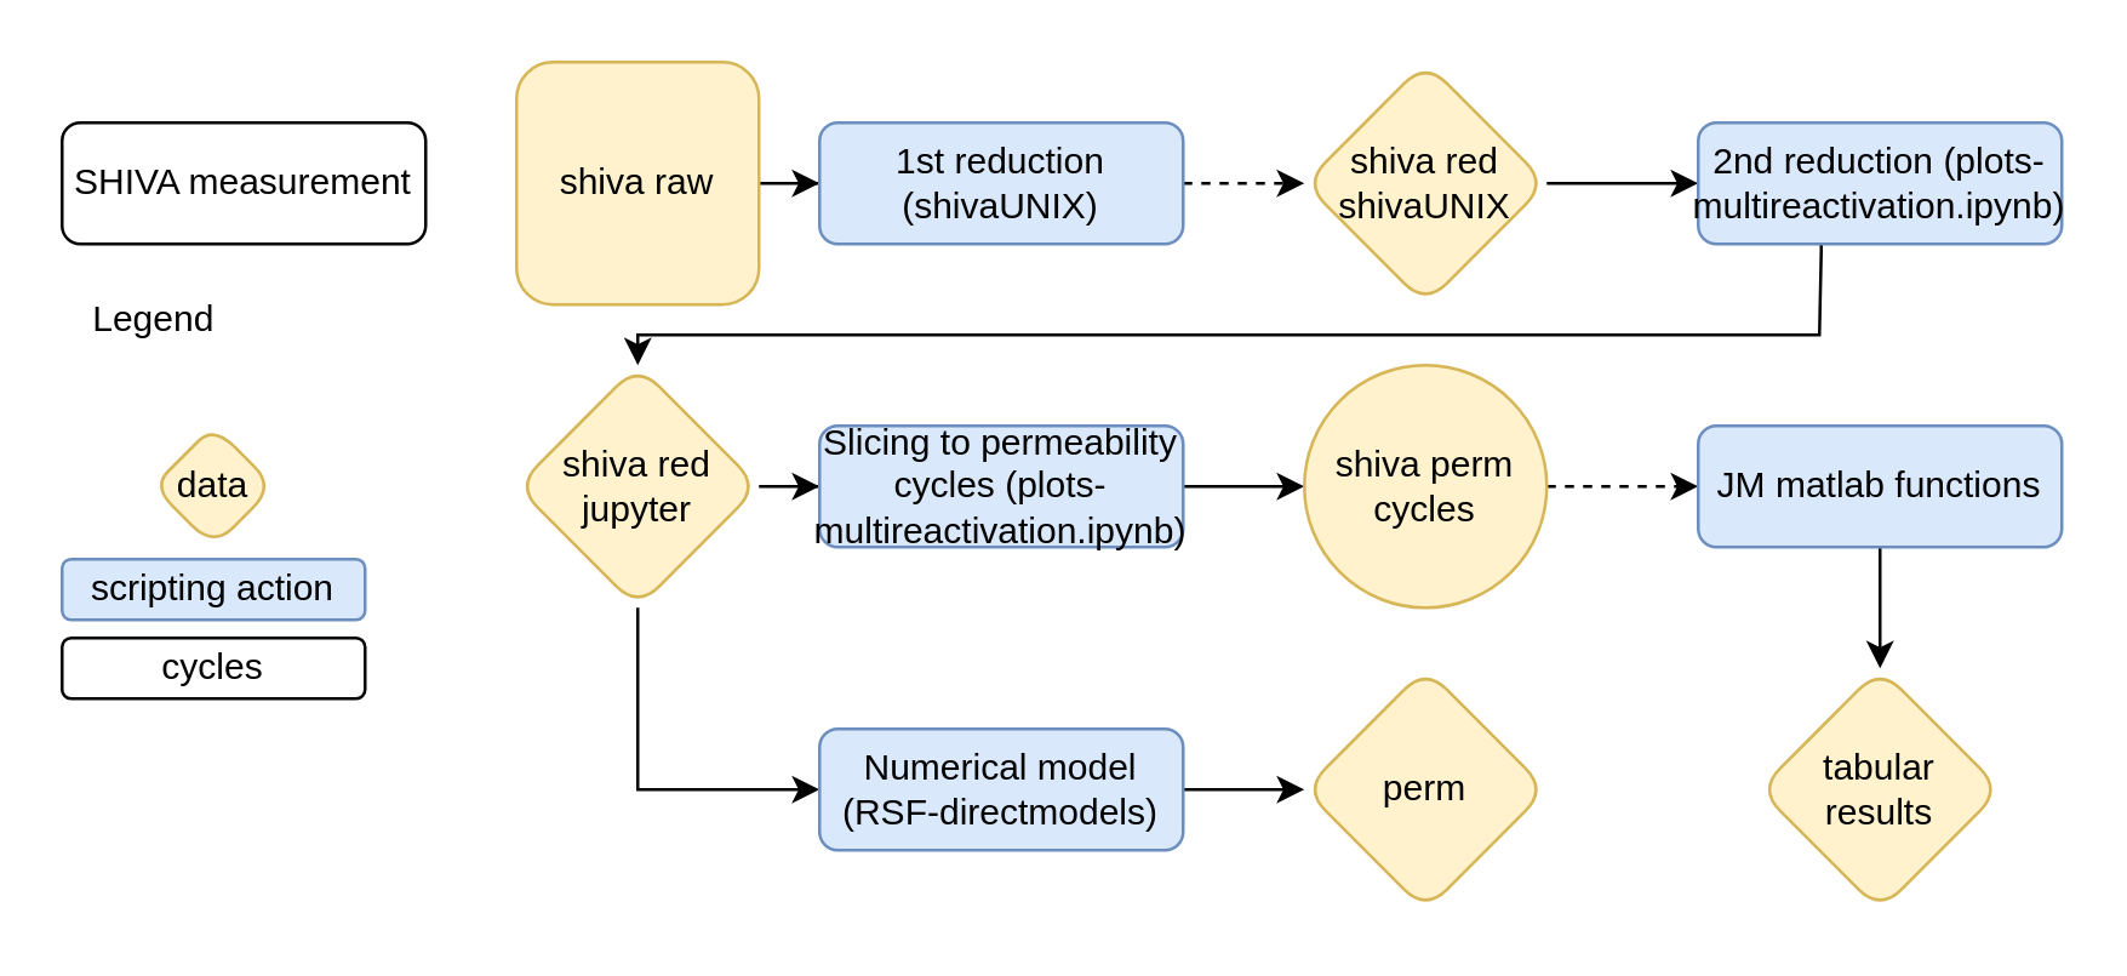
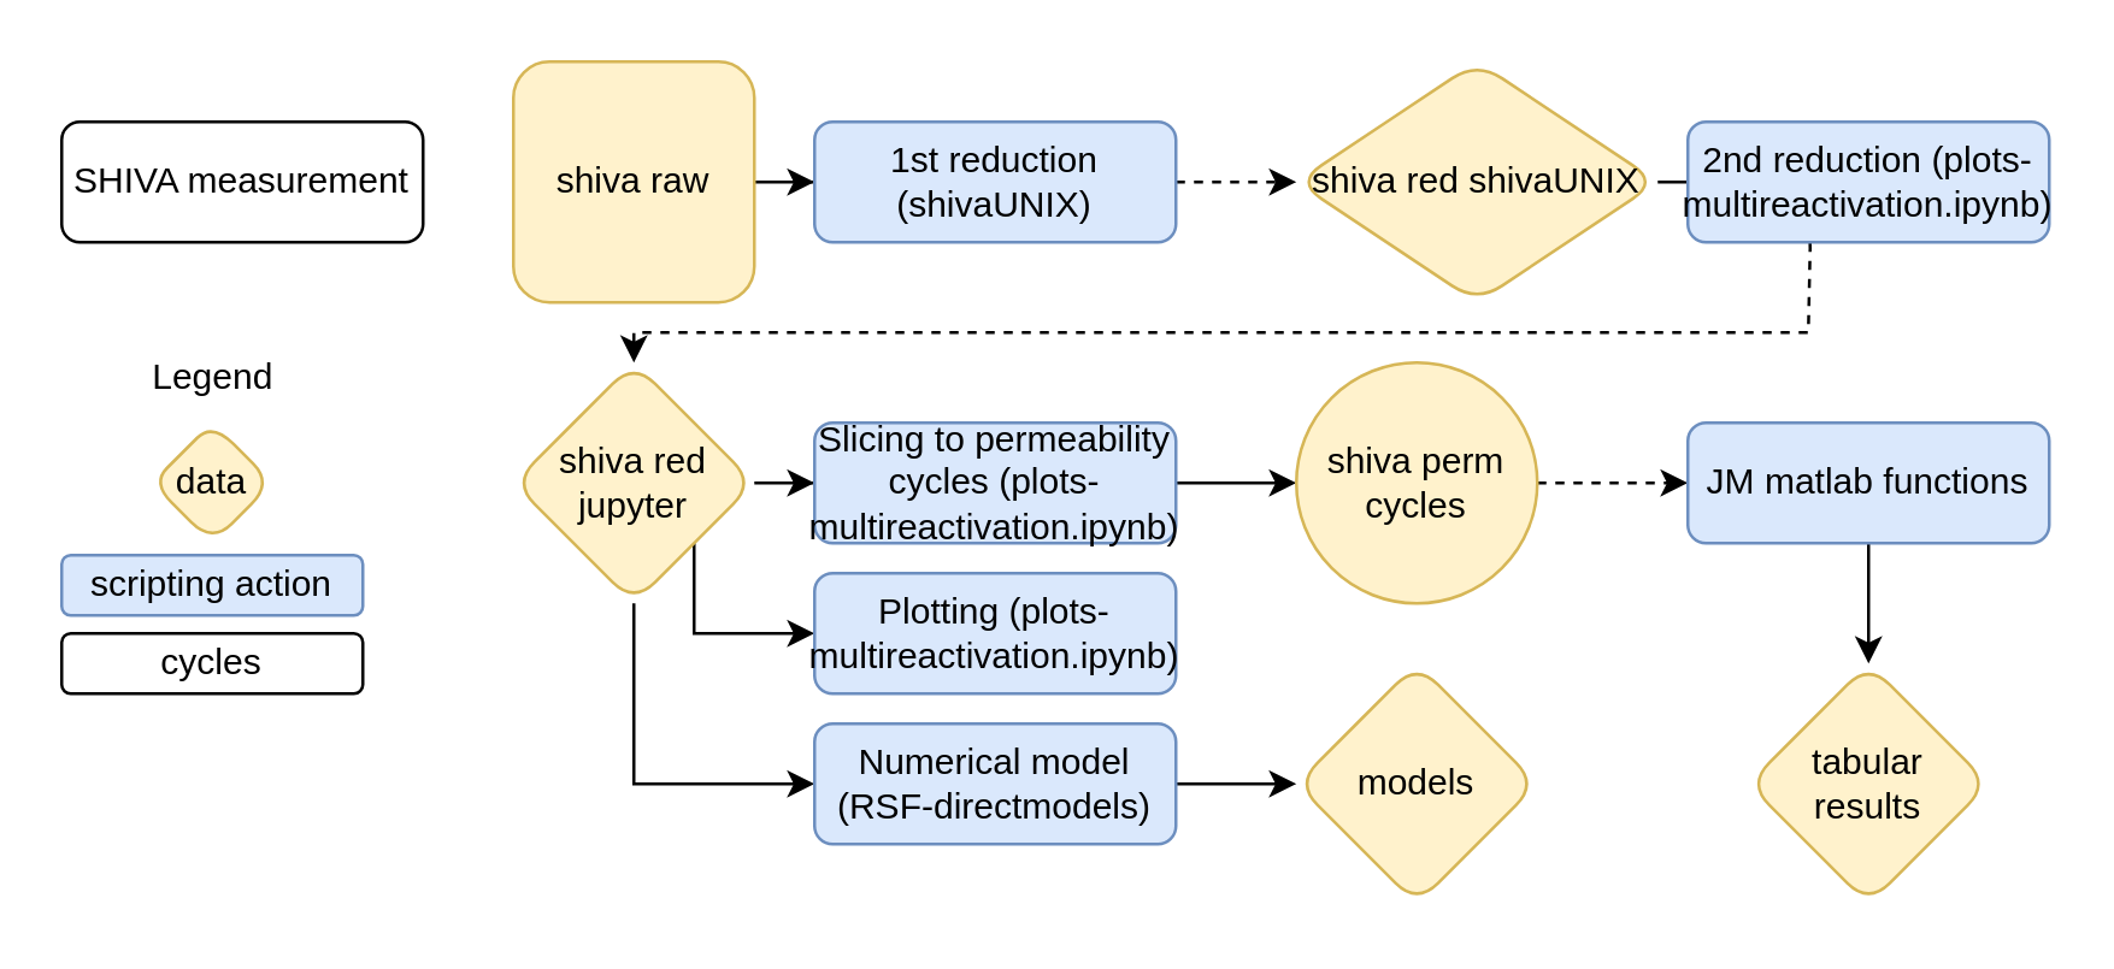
  <mxCell id="0" />
  <mxCell id="1" parent="0" />
  <mxCell id="2" value="SHIVA measurement" style="rounded=1;whiteSpace=wrap;html=1;fontSize=12;glass=0;strokeWidth=1;shadow=0;" parent="1" vertex="1"><mxGeometry x="20" y="40" width="120" height="40" as="geometry" /></mxCell>
  <mxCell id="3" value="" style="edgeStyle=orthogonalEdgeStyle;rounded=0;orthogonalLoop=1;jettySize=auto;html=1;" parent="1" source="4" target="7" edge="1"><mxGeometry relative="1" as="geometry" /></mxCell>
  <mxCell id="4" value="shiva raw" style="whiteSpace=wrap;html=1;glass=0;strokeWidth=1;shadow=0;fillColor=#fff2cc;strokeColor=#d6b656;rounded=1;" parent="1" vertex="1"><mxGeometry x="170" y="20" width="80" height="80" as="geometry" /></mxCell>
  <mxCell id="5" value="" style="edgeStyle=orthogonalEdgeStyle;rounded=0;orthogonalLoop=1;jettySize=auto;html=1;" parent="1" edge="1"><mxGeometry relative="1" as="geometry"><mxPoint x="250" y="140" as="sourcePoint" /></mxGeometry></mxCell>
  <mxCell id="6" value="" style="edgeStyle=orthogonalEdgeStyle;rounded=0;orthogonalLoop=1;jettySize=auto;html=1;dashed=1;" parent="1" source="7" target="9" edge="1"><mxGeometry relative="1" as="geometry" /></mxCell>
  <mxCell id="7" value="1st reduction (shivaUNIX)" style="rounded=1;whiteSpace=wrap;html=1;fontSize=12;glass=0;strokeWidth=1;shadow=0;fillColor=#dae8fc;strokeColor=#6c8ebf;" parent="1" vertex="1"><mxGeometry x="270" y="40" width="120" height="40" as="geometry" /></mxCell>
  <mxCell id="8" style="edgeStyle=orthogonalEdgeStyle;rounded=0;orthogonalLoop=1;jettySize=auto;html=1;" parent="1" source="9" edge="1"><mxGeometry relative="1" as="geometry"><mxPoint x="560" y="60" as="targetPoint" /></mxGeometry></mxCell>
- <mxCell id="9" value="shiva red shivaUNIX" style="rhombus;whiteSpace=wrap;html=1;rounded=1;glass=0;strokeWidth=1;shadow=0;fillColor=#fff2cc;strokeColor=#d6b656;" parent="1" vertex="1"><mxGeometry x="430" y="20" width="80" height="80" as="geometry" /></mxCell>
- <mxCell id="10" value="" style="edgeStyle=orthogonalEdgeStyle;rounded=0;orthogonalLoop=1;jettySize=auto;html=1;exitX=0.338;exitY=1.005;exitDx=0;exitDy=0;exitPerimeter=0;" parent="1" source="27" target="14" edge="1"><mxGeometry relative="1" as="geometry"><Array as="points"><mxPoint x="601" y="82" /><mxPoint x="600" y="110" /><mxPoint x="210" y="110" /></Array><mxPoint x="600" y="120" as="sourcePoint" /></mxGeometry></mxCell>
+ <mxCell id="9" value="shiva red shivaUNIX" style="rhombus;whiteSpace=wrap;html=1;rounded=1;glass=0;strokeWidth=1;shadow=0;fillColor=#fff2cc;strokeColor=#d6b656;" parent="1" vertex="1"><mxGeometry x="430" y="20" width="120" height="80" as="geometry" /></mxCell>
+ <mxCell id="10" value="" style="edgeStyle=orthogonalEdgeStyle;rounded=0;orthogonalLoop=1;jettySize=auto;html=1;exitX=0.338;exitY=1.005;exitDx=0;exitDy=0;exitPerimeter=0;dashed=1;" parent="1" source="27" target="14" edge="1"><mxGeometry relative="1" as="geometry"><Array as="points"><mxPoint x="601" y="82" /><mxPoint x="600" y="110" /><mxPoint x="210" y="110" /></Array><mxPoint x="600" y="120" as="sourcePoint" /></mxGeometry></mxCell>
  <mxCell id="11" value="" style="edgeStyle=orthogonalEdgeStyle;rounded=0;orthogonalLoop=1;jettySize=auto;html=1;" parent="1" source="14" target="18" edge="1"><mxGeometry relative="1" as="geometry" /></mxCell>
  <mxCell id="12" value="" style="edgeStyle=orthogonalEdgeStyle;rounded=0;orthogonalLoop=1;jettySize=auto;html=1;" parent="1" source="14" target="16" edge="1"><mxGeometry relative="1" as="geometry"><Array as="points"><mxPoint x="210" y="260" /></Array></mxGeometry></mxCell>
+ <mxCell id="13" style="edgeStyle=orthogonalEdgeStyle;rounded=0;orthogonalLoop=1;jettySize=auto;html=1;entryX=0;entryY=0.5;entryDx=0;entryDy=0;" edge="1" parent="1" source="14" target="30"><mxGeometry relative="1" as="geometry"><Array as="points"><mxPoint x="230" y="210" /></Array></mxGeometry></mxCell>
  <mxCell id="14" value="shiva red&lt;br&gt;jupyter" style="rhombus;whiteSpace=wrap;html=1;rounded=1;glass=0;strokeWidth=1;shadow=0;fillColor=#fff2cc;strokeColor=#d6b656;" parent="1" vertex="1"><mxGeometry x="170" y="120" width="80" height="80" as="geometry" /></mxCell>
  <mxCell id="15" value="" style="edgeStyle=orthogonalEdgeStyle;rounded=0;orthogonalLoop=1;jettySize=auto;html=1;" edge="1" parent="1" source="16" target="29"><mxGeometry relative="1" as="geometry" /></mxCell>
  <mxCell id="16" value="Numerical model (RSF-directmodels)" style="rounded=1;whiteSpace=wrap;html=1;fontSize=12;glass=0;strokeWidth=1;shadow=0;fillColor=#dae8fc;strokeColor=#6c8ebf;" parent="1" vertex="1"><mxGeometry x="270" y="240" width="120" height="40" as="geometry" /></mxCell>
  <mxCell id="17" value="" style="edgeStyle=orthogonalEdgeStyle;rounded=0;orthogonalLoop=1;jettySize=auto;html=1;" parent="1" source="18" target="20" edge="1"><mxGeometry relative="1" as="geometry" /></mxCell>
  <mxCell id="18" value="Slicing to permeability cycles (plots-multireactivation.ipynb)" style="rounded=1;whiteSpace=wrap;html=1;fontSize=12;glass=0;strokeWidth=1;shadow=0;fillColor=#dae8fc;strokeColor=#6c8ebf;" parent="1" vertex="1"><mxGeometry x="270" y="140" width="120" height="40" as="geometry" /></mxCell>
  <mxCell id="19" value="" style="edgeStyle=orthogonalEdgeStyle;rounded=0;orthogonalLoop=1;jettySize=auto;html=1;dashed=1;" parent="1" source="20" target="22" edge="1"><mxGeometry relative="1" as="geometry" /></mxCell>
  <mxCell id="20" value="shiva perm cycles" style="ellipse;whiteSpace=wrap;html=1;glass=0;strokeWidth=1;shadow=0;fillColor=#fff2cc;strokeColor=#d6b656;" parent="1" vertex="1"><mxGeometry x="430" y="120" width="80" height="80" as="geometry" /></mxCell>
  <mxCell id="21" value="" style="edgeStyle=orthogonalEdgeStyle;rounded=0;orthogonalLoop=1;jettySize=auto;html=1;" edge="1" parent="1" source="22" target="28"><mxGeometry relative="1" as="geometry" /></mxCell>
  <mxCell id="22" value="JM matlab functions" style="rounded=1;whiteSpace=wrap;html=1;fontSize=12;glass=0;strokeWidth=1;shadow=0;fillColor=#dae8fc;strokeColor=#6c8ebf;" parent="1" vertex="1"><mxGeometry x="560" y="140" width="120" height="40" as="geometry" /></mxCell>
  <mxCell id="23" value="data" style="rhombus;whiteSpace=wrap;html=1;rounded=1;glass=0;strokeWidth=1;shadow=0;fillColor=#fff2cc;strokeColor=#d6b656;" parent="1" vertex="1"><mxGeometry x="50" y="140" width="40" height="40" as="geometry" /></mxCell>
  <mxCell id="24" value="scripting action" style="rounded=1;whiteSpace=wrap;html=1;fontSize=12;glass=0;strokeWidth=1;shadow=0;fillColor=#dae8fc;strokeColor=#6c8ebf;" parent="1" vertex="1"><mxGeometry x="20" y="184" width="100" height="20" as="geometry" /></mxCell>
  <mxCell id="25" value="cycles" style="rounded=1;whiteSpace=wrap;html=1;fontSize=12;glass=0;strokeWidth=1;shadow=0;" parent="1" vertex="1"><mxGeometry x="20" y="210" width="100" height="20" as="geometry" /></mxCell>
- <mxCell id="26" value="Legend" style="text;html=1;align=center;verticalAlign=middle;resizable=0;points=[];autosize=1;strokeColor=none;fillColor=none;" parent="1" vertex="1"><mxGeometry x="20" y="90" width="60" height="30" as="geometry" /></mxCell>
+ <mxCell id="26" value="Legend" style="text;html=1;align=center;verticalAlign=middle;resizable=0;points=[];autosize=1;strokeColor=none;fillColor=none;" parent="1" vertex="1"><mxGeometry x="40" y="110" width="60" height="30" as="geometry" /></mxCell>
  <mxCell id="27" value="2nd reduction&amp;nbsp;(plots-multireactivation.ipynb)" style="rounded=1;whiteSpace=wrap;html=1;fontSize=12;glass=0;strokeWidth=1;shadow=0;fillColor=#dae8fc;strokeColor=#6c8ebf;" vertex="1" parent="1"><mxGeometry x="560" y="40" width="120" height="40" as="geometry" /></mxCell>
  <mxCell id="28" value="tabular &lt;br&gt;results&lt;br&gt;" style="rhombus;whiteSpace=wrap;html=1;fillColor=#fff2cc;strokeColor=#d6b656;rounded=1;glass=0;strokeWidth=1;shadow=0;" vertex="1" parent="1"><mxGeometry x="580" y="220" width="80" height="80" as="geometry" /></mxCell>
- <mxCell id="29" value="perm" style="rhombus;whiteSpace=wrap;html=1;fillColor=#fff2cc;strokeColor=#d6b656;rounded=1;glass=0;strokeWidth=1;shadow=0;" vertex="1" parent="1"><mxGeometry x="430" y="220" width="80" height="80" as="geometry" /></mxCell>
+ <mxCell id="29" value="models" style="rhombus;whiteSpace=wrap;html=1;fillColor=#fff2cc;strokeColor=#d6b656;rounded=1;glass=0;strokeWidth=1;shadow=0;" vertex="1" parent="1"><mxGeometry x="430" y="220" width="80" height="80" as="geometry" /></mxCell>
+ <mxCell id="30" value="Plotting (plots-multireactivation.ipynb)" style="rounded=1;whiteSpace=wrap;html=1;fontSize=12;glass=0;strokeWidth=1;shadow=0;fillColor=#dae8fc;strokeColor=#6c8ebf;" vertex="1" parent="1"><mxGeometry x="270" y="190" width="120" height="40" as="geometry" /></mxCell>
